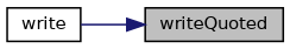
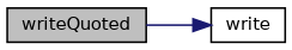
  digraph {
    rankdir=LR
    node [color=black fontname=Helvetica fontsize=10 shape=record]
    n1 [fillcolor=grey75 fontcolor=black height=0.2 label=writeQuoted style=filled width=0.4]
    n2 [height=0.2 label=write width=0.4]
-   n2 -> n1 [color=midnightblue fontname=Helvetica fontsize=10 labelfontname=Helvetica labelfontsize=10 style=solid]
+   n1 -> n2 [color=midnightblue fontname=Helvetica fontsize=10 labelfontname=Helvetica labelfontsize=10 style=solid]
  }
